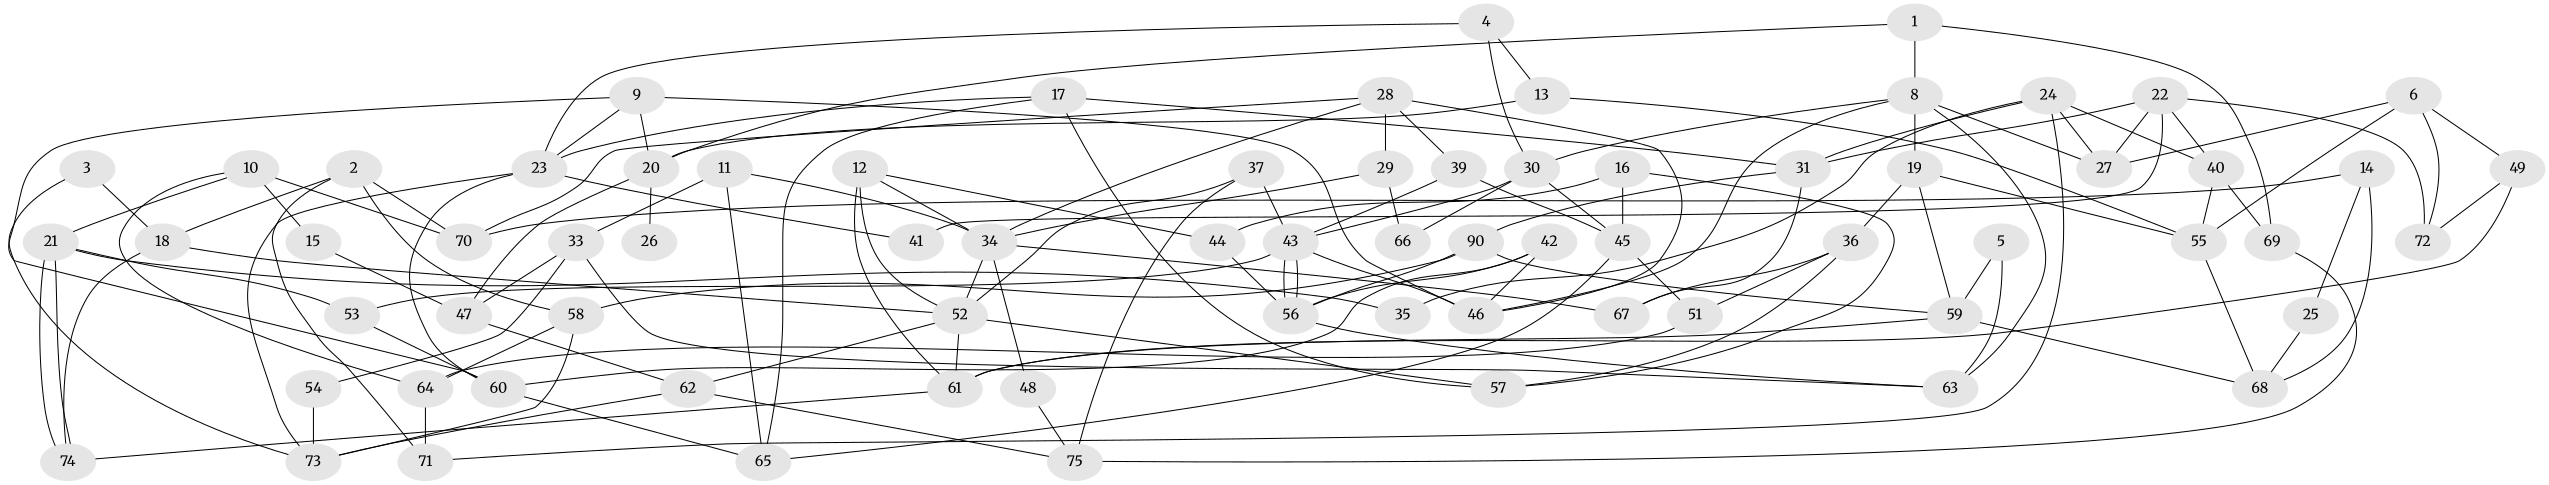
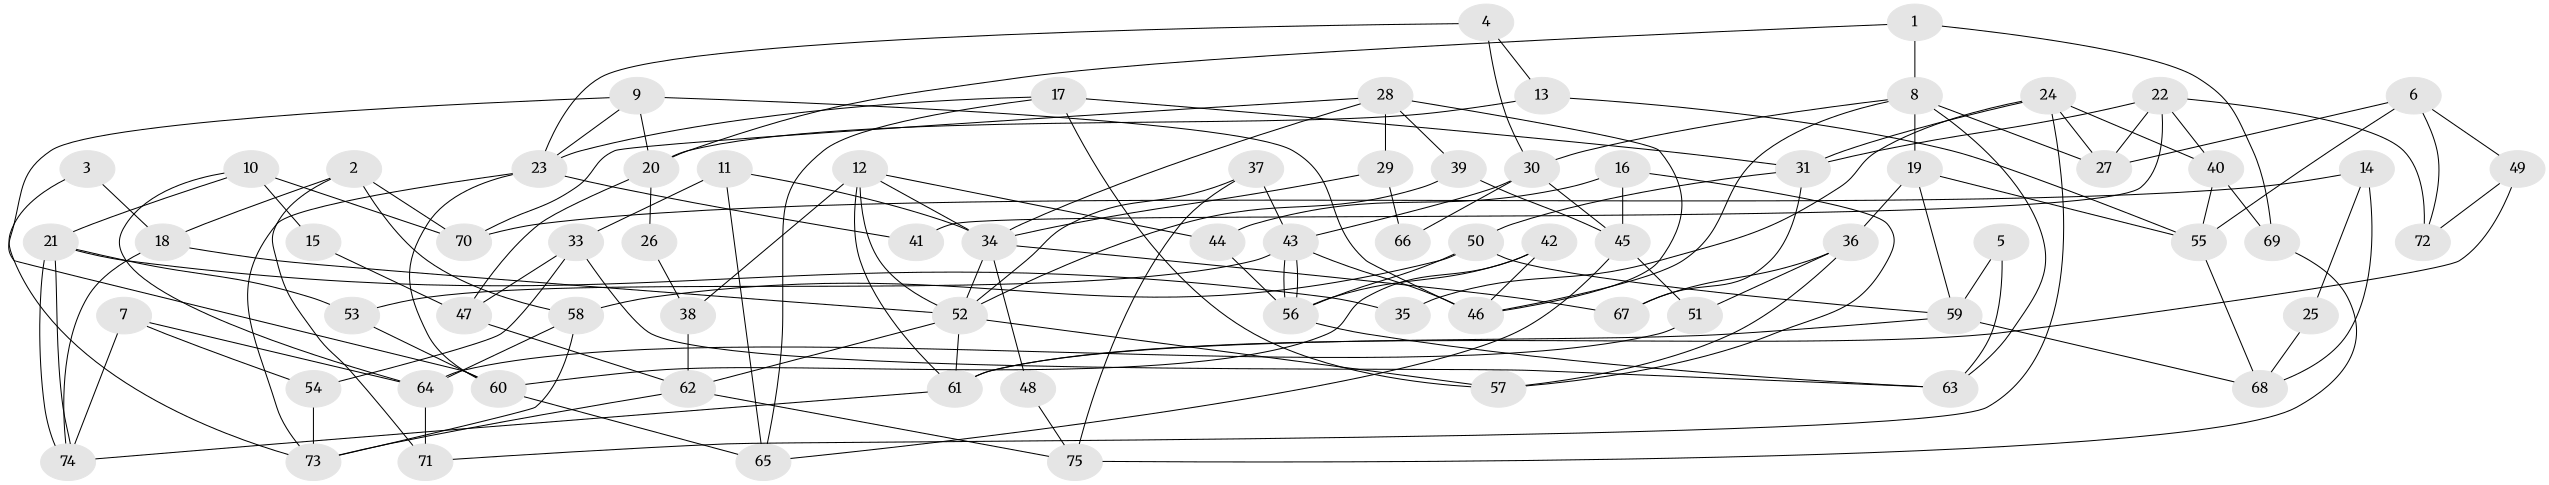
  graph {
    fontname=Merriweather
    node [color=gray90 fontname=Merriweather style=filled]
    edge [fontname=Merriweather]
    1
    8
    20
    69
    30
    63
    27
    19
    46
    47
    26
    75
    2
    18
    58
    70
    71
    74
    52
    73
    64
    3
    4
    13
    23
    55
    60
    41
    45
    66
    43
    5
    59
    61
    68
    6
    49
    72
+   7
    54
    36
    9
    65
    10
    15
    21
    35
    53
    11
    33
    34
    67
    48
    12
+   38
    44
    62
    56
    57
    14
    25
    16
    51
    17
    31
-   50 [label=90]
+   50
    22
    40
    24
    28
    29
    39
    37
    42
    1 -- 8
    1 -- 20
    1 -- 69
    8 -- 30
    8 -- 63
    8 -- 27
    8 -- 19
    8 -- 46
    20 -- 47
    20 -- 26
    69 -- 75
    30 -- 45
    30 -- 66
    30 -- 43
    19 -- 55
    19 -- 59
    19 -- 36
    47 -- 62
+   26 -- 38
    2 -- 18
    2 -- 58
    2 -- 70
    2 -- 71
    18 -- 74
    18 -- 52
    58 -- 73
    58 -- 64
    52 -- 61
    52 -- 62
    52 -- 57
    64 -- 71
    3 -- 18
    3 -- 73
    4 -- 30
    4 -- 13
    4 -- 23
    13 -- 20
    13 -- 55
    23 -- 73
    23 -- 60
    23 -- 41
    55 -- 68
    60 -- 65
    45 -- 65
    45 -- 51
    43 -- 46
    43 -- 53
    43 -- 56
    43 -- 56
    5 -- 63
    5 -- 59
    59 -- 61
    59 -- 68
    61 -- 74
    6 -- 27
    6 -- 55
    6 -- 49
    6 -- 72
    49 -- 61
    49 -- 72
+   7 -- 74
+   7 -- 64
+   7 -- 54
    54 -- 73
    36 -- 67
    36 -- 57
    36 -- 51
    9 -- 20
    9 -- 46
    9 -- 23
    9 -- 60
    10 -- 70
    10 -- 64
    10 -- 15
    10 -- 21
    15 -- 47
    21 -- 74
    21 -- 74
    21 -- 35
    21 -- 53
    53 -- 60
    11 -- 65
    11 -- 33
    11 -- 34
    33 -- 63
    33 -- 47
    33 -- 54
    34 -- 52
    34 -- 67
    34 -- 48
    48 -- 75
    12 -- 52
    12 -- 61
    12 -- 34
+   12 -- 38
    12 -- 44
+   38 -- 62
    44 -- 56
    62 -- 75
    62 -- 73
    56 -- 63
    14 -- 70
    14 -- 68
    14 -- 25
    25 -- 68
    16 -- 45
    16 -- 44
    16 -- 57
    51 -- 64
    17 -- 23
    17 -- 65
    17 -- 57
    17 -- 31
    31 -- 67
    31 -- 50
    50 -- 58
    50 -- 59
    50 -- 56
    22 -- 27
    22 -- 41
    22 -- 72
    22 -- 31
    22 -- 40
    40 -- 69
    40 -- 55
    24 -- 27
    24 -- 71
    24 -- 35
    24 -- 31
    24 -- 40
    28 -- 46
    28 -- 70
    28 -- 34
    28 -- 29
    28 -- 39
    29 -- 66
    29 -- 34
-   39 -- 43
+   39 -- 52
    39 -- 45
    37 -- 75
    37 -- 52
    37 -- 43
    42 -- 46
    42 -- 60
    42 -- 56
  }
